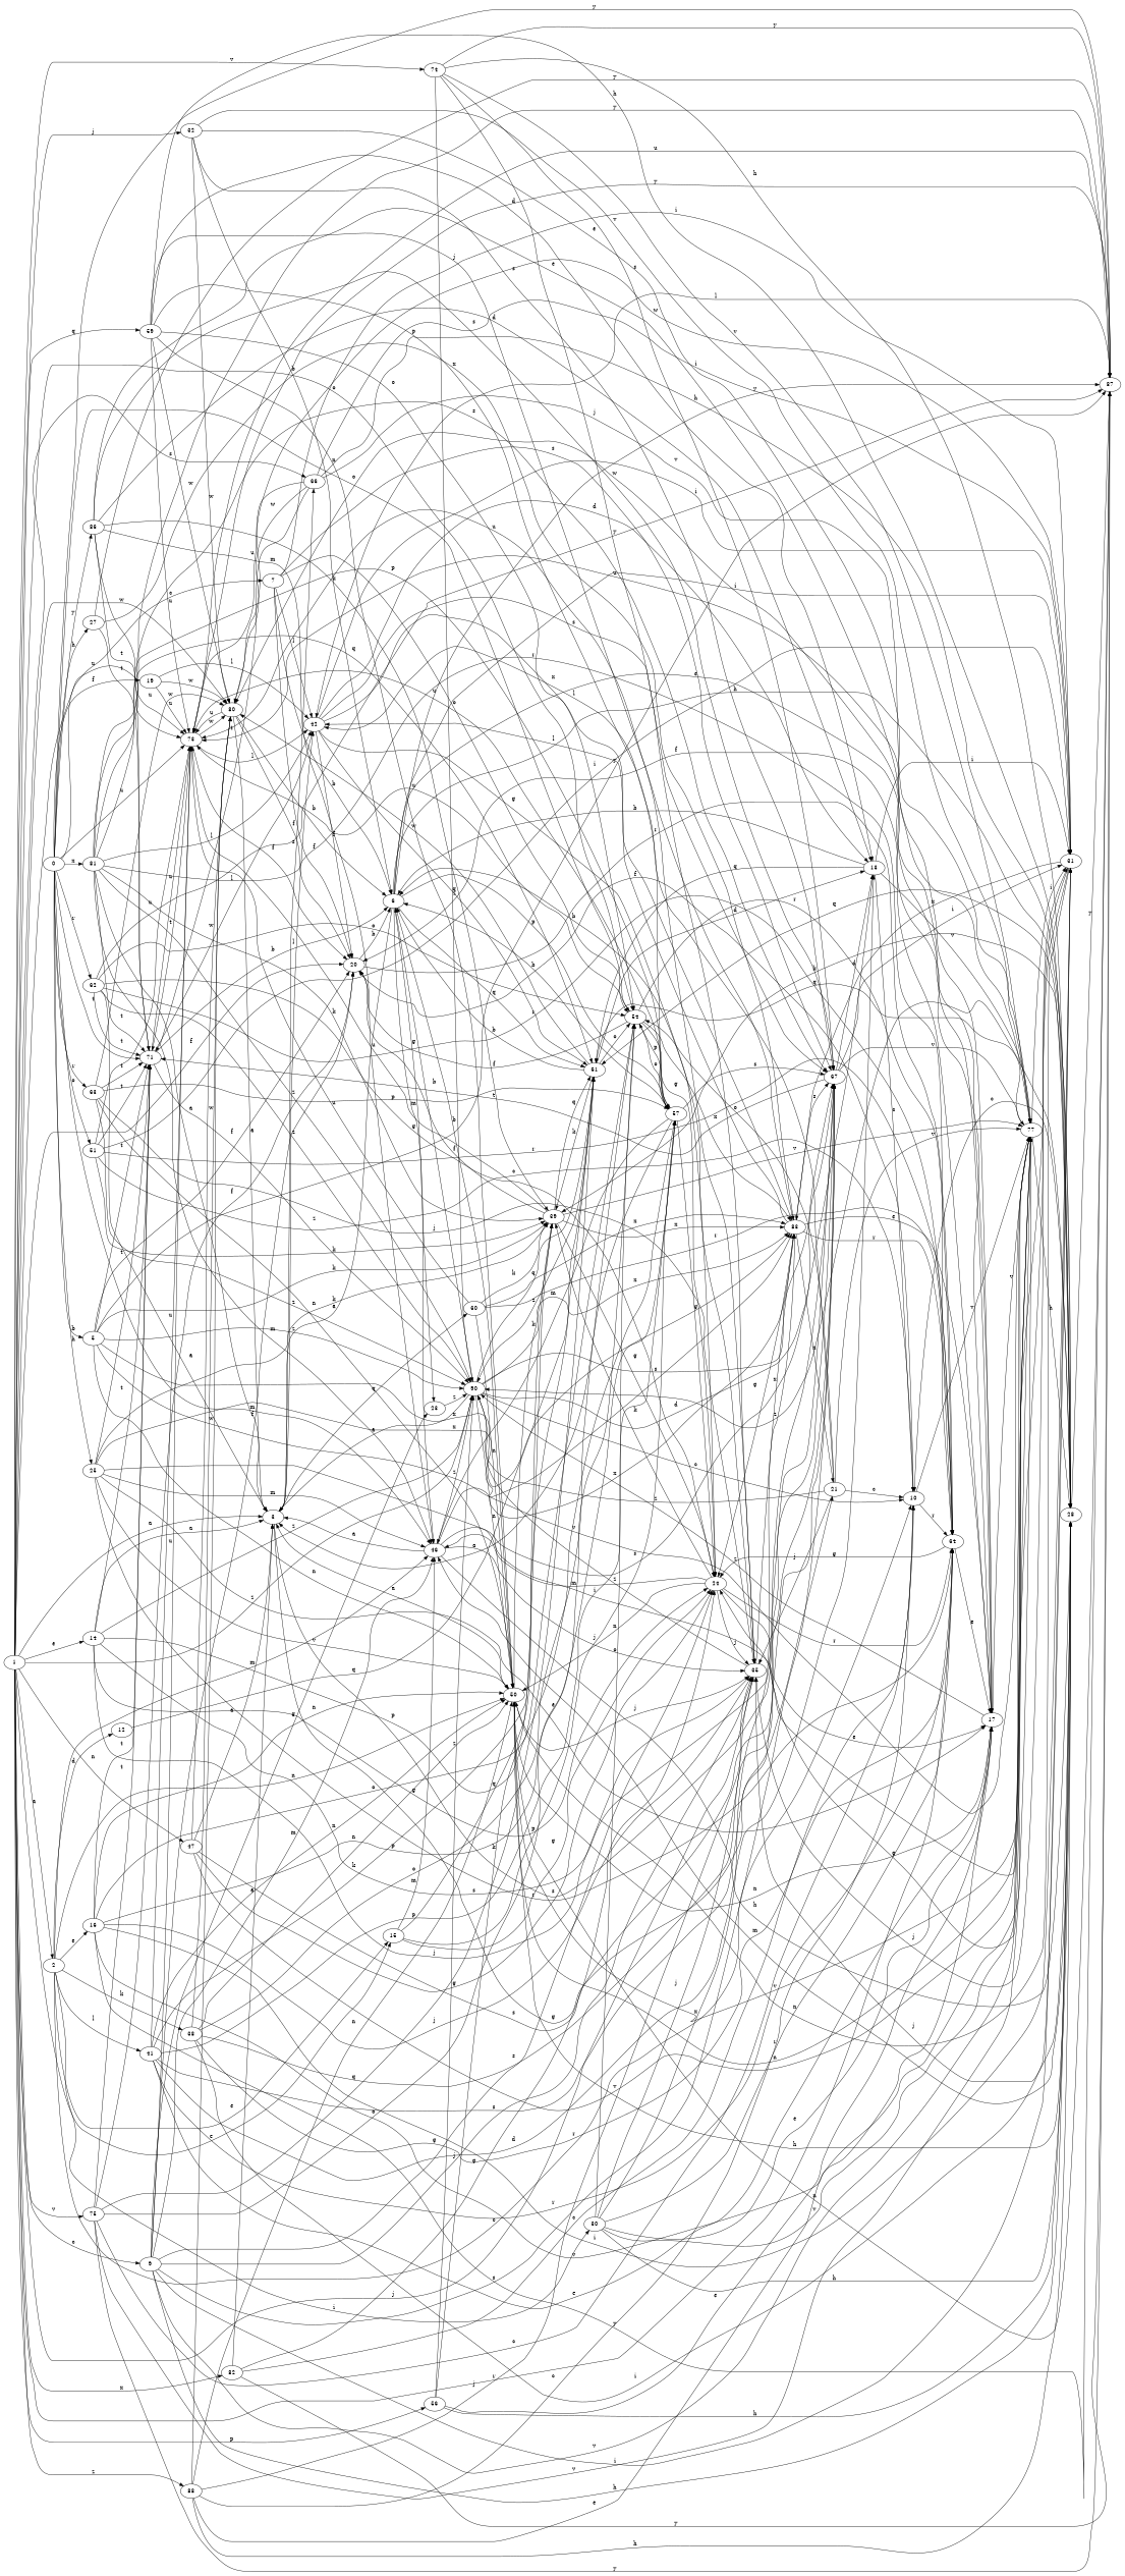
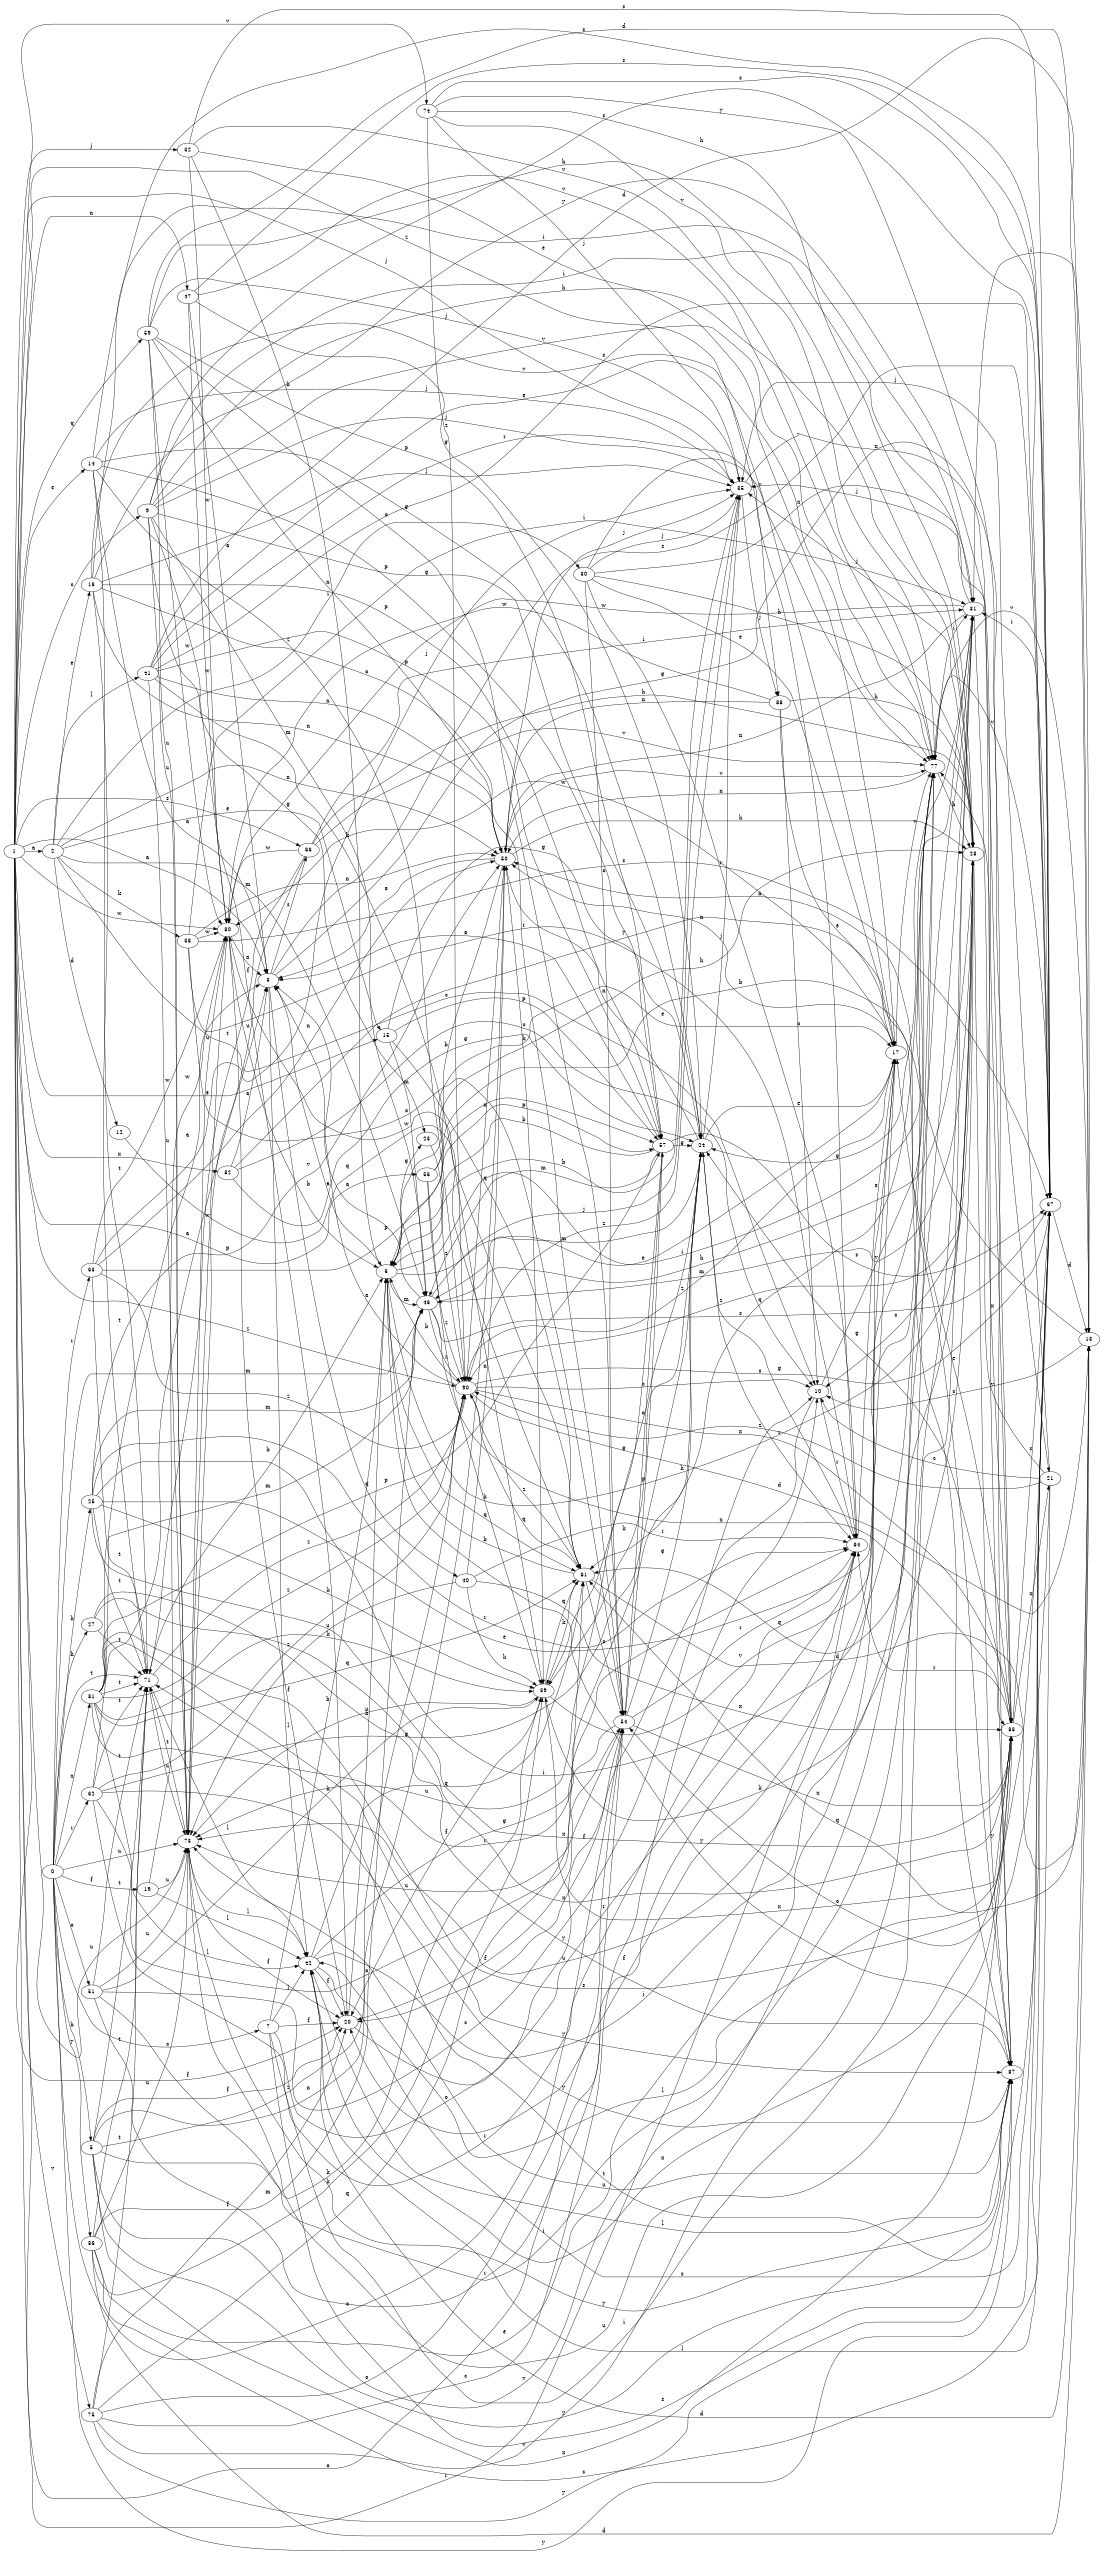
  strict digraph {
    rankdir=LR
    0
    5
    7
    19
    25
    27
    46
    51
    54
    62
    63
    71
    73
    81
    86
    87
    20
    90
    50
    39
    77
    83
    42
    67
    6
    31
    80
    64
    17
    3
    35
    28
    10
    57
    24
    61
    13
    1
    2
    9
    14
    15
    32
    47
    56
    59
    66
    74
    75
    82
    88
    12
    16
    30
    38
    41
    21
-   60
+   60 [label=40]
    23
    0 -> 5 [label=b]
    0 -> 7 [label=c]
    0 -> 19 [label=f]
    0 -> 25 [label=h]
    0 -> 27 [label=h]
    0 -> 46 [label=m]
    0 -> 51 [label=o]
    0 -> 54 [label=o]
    0 -> 62 [label=r]
    0 -> 63 [label=r]
    0 -> 71 [label=t]
    0 -> 73 [label=u]
    0 -> 81 [label=x]
    0 -> 86 [label=y]
    0 -> 87 [label=y]
    5 -> 71 [label=t]
    5 -> 87 [label=y]
    5 -> 20 [label=f]
    5 -> 90 [label=z]
    5 -> 50 [label=n]
    5 -> 39 [label=k]
    5 -> 77 [label=v]
    5 -> 83 [label=x]
    7 -> 54 [label=o]
    7 -> 20 [label=f]
    7 -> 42 [label=l]
    7 -> 67 [label=s]
    7 -> 6 [label=b]
    7 -> 31 [label=i]
    19 -> 73 [label=u]
    19 -> 42 [label=l]
    19 -> 80 [label=w]
    25 -> 46 [label=m]
    25 -> 71 [label=t]
    25 -> 50 [label=v]
    25 -> 39 [label=k]
    25 -> 83 [label=x]
    25 -> 31 [label=i]
    25 -> 64 [label=r]
    25 -> 17 [label=e]
    27 -> 71 [label=t]
    27 -> 87 [label=y]
    27 -> 83 [label=x]
    46 -> 90 [label=z]
    46 -> 83 [label=x]
    46 -> 67 [label=s]
    46 -> 3 [label=a]
    46 -> 35 [label=j]
    46 -> 28 [label=h]
    51 -> 71 [label=t]
    51 -> 73 [label=u]
    51 -> 39 [label=k]
    51 -> 31 [label=i]
    51 -> 64 [label=r]
    51 -> 10 [label=c]
    54 -> 73 [label=u]
    54 -> 20 [label=f]
    54 -> 83 [label=x]
    54 -> 64 [label=r]
    54 -> 57 [label=p]
    54 -> 24 [label=g]
    62 -> 54 [label=o]
    62 -> 71 [label=t]
    62 -> 87 [label=y]
    62 -> 90 [label=z]
    62 -> 64 [label=r]
    62 -> 3 [label=a]
    62 -> 24 [label=g]
    63 -> 71 [label=t]
    63 -> 90 [label=z]
    63 -> 50 [label=n]
    63 -> 80 [label=w]
    63 -> 35 [label=j]
    63 -> 57 [label=p]
    71 -> 73 [label=u]
    71 -> 90 [label=z]
    71 -> 42 [label=l]
    71 -> 6 [label=b]
    73 -> 71 [label=t]
    73 -> 87 [label=y]
    73 -> 20 [label=f]
    73 -> 42 [label=l]
    73 -> 80 [label=w]
    81 -> 46 [label=m]
    81 -> 71 [label=t]
    81 -> 87 [label=y]
    81 -> 90 [label=z]
    81 -> 39 [label=k]
    81 -> 42 [label=l]
    81 -> 67 [label=s]
    81 -> 64 [label=r]
    81 -> 3 [label=a]
    81 -> 57 [label=p]
    81 -> 61 [label=q]
    86 -> 46 [label=m]
    86 -> 71 [label=t]
    86 -> 73 [label=u]
    86 -> 39 [label=k]
    86 -> 67 [label=s]
    86 -> 17 [label=e]
    86 -> 13 [label=d]
    87 -> 73 [label=u]
    87 -> 50 [label=n]
    87 -> 42 [label=l]
    20 -> 6 [label=b]
    20 -> 64 [label=r]
    90 -> 50 [label=n]
    90 -> 83 [label=x]
    90 -> 67 [label=s]
    90 -> 6 [label=b]
    90 -> 3 [label=a]
    90 -> 10 [label=c]
    90 -> 61 [label=q]
    90 -> 13 [label=d]
    50 -> 39 [label=k]
    50 -> 77 [label=v]
    50 -> 6 [label=b]
    50 -> 3 [label=a]
    50 -> 35 [label=j]
    50 -> 28 [label=h]
    39 -> 73 [label=u]
    39 -> 20 [label=f]
    39 -> 77 [label=v]
    39 -> 83 [label=x]
    39 -> 24 [label=g]
    39 -> 61 [label=q]
    77 -> 73 [label=u]
    77 -> 50 [label=n]
    77 -> 31 [label=i]
    77 -> 28 [label=h]
    77 -> 61 [label=q]
    83 -> 73 [label=u]
    83 -> 42 [label=l]
    83 -> 67 [label=s]
    83 -> 64 [label=r]
    83 -> 17 [label=e]
    83 -> 24 [label=g]
    83 -> 21 [label=x]
    42 -> 20 [label=f]
    42 -> 83 [label=x]
    42 -> 67 [label=s]
    42 -> 31 [label=i]
    42 -> 24 [label=g]
    42 -> 61 [label=q]
    42 -> 13 [label=d]
    67 -> 71 [label=t]
    67 -> 77 [label=v]
    67 -> 31 [label=i]
    67 -> 13 [label=d]
    6 -> 46 [label=m]
    6 -> 87 [label=y]
    6 -> 31 [label=i]
    6 -> 17 [label=e]
    6 -> 3 [label=a]
    6 -> 28 [label=h]
    6 -> 57 [label=p]
    6 -> 61 [label=q]
    6 -> 23 [label=g]
    31 -> 50 [label=n]
    31 -> 83 [label=x]
    31 -> 80 [label=w]
    31 -> 35 [label=j]
    31 -> 24 [label=g]
    80 -> 73 [label=u]
    80 -> 20 [label=f]
    80 -> 6 [label=b]
    80 -> 3 [label=a]
    64 -> 17 [label=e]
    64 -> 24 [label=g]
    17 -> 20 [label=f]
    17 -> 90 [label=z]
    17 -> 50 [label=n]
    17 -> 77 [label=v]
    17 -> 80 [label=w]
    3 -> 42 [label=l]
    3 -> 67 [label=s]
    3 -> 66 [label=s]
    3 -> 21 [label=g]
    3 -> 60 [label=q]
    35 -> 90 [label=z]
    35 -> 83 [label=x]
    35 -> 6 [label=b]
    28 -> 46 [label=m]
    28 -> 87 [label=y]
    28 -> 90 [label=z]
    28 -> 39 [label=k]
    28 -> 35 [label=j]
    28 -> 10 [label=c]
    28 -> 61 [label=q]
    10 -> 20 [label=f]
    10 -> 77 [label=v]
    10 -> 64 [label=r]
    57 -> 46 [label=m]
    57 -> 54 [label=o]
    57 -> 73 [label=u]
    57 -> 67 [label=s]
    57 -> 6 [label=b]
    57 -> 3 [label=a]
    57 -> 24 [label=g]
    24 -> 46 [label=m]
    24 -> 50 [label=n]
    24 -> 39 [label=k]
    24 -> 64 [label=r]
    24 -> 17 [label=e]
    24 -> 35 [label=j]
    61 -> 54 [label=o]
    61 -> 90 [label=z]
    61 -> 39 [label=k]
    61 -> 6 [label=b]
    61 -> 80 [label=w]
    61 -> 13 [label=d]
    13 -> 77 [label=v]
    13 -> 6 [label=b]
    13 -> 31 [label=i]
    13 -> 10 [label=c]
    13 -> 61 [label=q]
    1 -> 54 [label=o]
    1 -> 73 [label=u]
    1 -> 20 [label=f]
    1 -> 90 [label=z]
    1 -> 80 [label=w]
    1 -> 64 [label=r]
    1 -> 3 [label=a]
    1 -> 35 [label=j]
    1 -> 2 [label=a]
    1 -> 9 [label=c]
    1 -> 14 [label=e]
    1 -> 15 [label=e]
    1 -> 32 [label=j]
    1 -> 47 [label=n]
    1 -> 56 [label=p]
    1 -> 59 [label=q]
    1 -> 66 [label=s]
    1 -> 74 [label=v]
    1 -> 75 [label=v]
    1 -> 82 [label=x]
    1 -> 88 [label=z]
    2 -> 46 [label=m]
    2 -> 50 [label=n]
    2 -> 10 [label=c]
    2 -> 15 [label=e]
    2 -> 12 [label=d]
    2 -> 16 [label=e]
    2 -> 30 [label=i]
    2 -> 38 [label=k]
    2 -> 41 [label=l]
    9 -> 46 [label=m]
    9 -> 73 [label=u]
    9 -> 20 [label=f]
    9 -> 77 [label=v]
    9 -> 67 [label=s]
    9 -> 31 [label=i]
    9 -> 35 [label=j]
    9 -> 28 [label=h]
    9 -> 24 [label=g]
    9 -> 23 [label=g]
    14 -> 71 [label=t]
    14 -> 90 [label=z]
    14 -> 67 [label=s]
    14 -> 3 [label=a]
    14 -> 35 [label=j]
    14 -> 57 [label=p]
    14 -> 24 [label=g]
    15 -> 46 [label=m]
    15 -> 57 [label=p]
    15 -> 24 [label=g]
    15 -> 61 [label=q]
    32 -> 77 [label=v]
    32 -> 67 [label=s]
    32 -> 6 [label=b]
    32 -> 80 [label=w]
    32 -> 17 [label=e]
    47 -> 77 [label=v]
    47 -> 67 [label=s]
    47 -> 80 [label=w]
    47 -> 3 [label=a]
    47 -> 24 [label=g]
    56 -> 90 [label=z]
    56 -> 39 [label=k]
    56 -> 17 [label=e]
    56 -> 28 [label=h]
    59 -> 54 [label=o]
    59 -> 73 [label=u]
    59 -> 50 [label=n]
    59 -> 80 [label=w]
    59 -> 35 [label=j]
    59 -> 28 [label=h]
    59 -> 57 [label=p]
    59 -> 13 [label=d]
    66 -> 71 [label=t]
    66 -> 73 [label=u]
    66 -> 77 [label=v]
    66 -> 31 [label=i]
    66 -> 80 [label=w]
    66 -> 28 [label=h]
    74 -> 87 [label=y]
    74 -> 90 [label=z]
    74 -> 77 [label=v]
    74 -> 67 [label=s]
    74 -> 35 [label=j]
    74 -> 28 [label=h]
    75 -> 54 [label=o]
    75 -> 71 [label=t]
    75 -> 87 [label=y]
    75 -> 20 [label=f]
    75 -> 77 [label=v]
    75 -> 10 [label=c]
    75 -> 61 [label=q]
    82 -> 87 [label=y]
    82 -> 3 [label=a]
    82 -> 10 [label=c]
    82 -> 24 [label=g]
    88 -> 50 [label=n]
    88 -> 80 [label=w]
    88 -> 17 [label=e]
-   88 -> 35 [label=j]
+   35 -> 88 [label=j]
    88 -> 28 [label=h]
    88 -> 10 [label=c]
    12 -> 61 [label=q]
    16 -> 54 [label=o]
    16 -> 71 [label=t]
    16 -> 87 [label=y]
    16 -> 50 [label=n]
    16 -> 77 [label=v]
    16 -> 31 [label=i]
    16 -> 35 [label=j]
    16 -> 57 [label=p]
    30 -> 54 [label=o]
    30 -> 77 [label=v]
    30 -> 83 [label=x]
    30 -> 64 [label=r]
    30 -> 17 [label=e]
    30 -> 35 [label=j]
    30 -> 28 [label=h]
    38 -> 54 [label=o]
    38 -> 50 [label=n]
    38 -> 67 [label=s]
    38 -> 31 [label=i]
    38 -> 80 [label=w]
    38 -> 64 [label=r]
    41 -> 73 [label=u]
    41 -> 50 [label=n]
    41 -> 39 [label=k]
    41 -> 67 [label=s]
    41 -> 64 [label=r]
    41 -> 17 [label=e]
    41 -> 57 [label=p]
    41 -> 13 [label=d]
    21 -> 54 [label=o]
    21 -> 90 [label=z]
    21 -> 77 [label=v]
    21 -> 42 [label=l]
    21 -> 35 [label=j]
    21 -> 10 [label=c]
    60 -> 73 [label=u]
    60 -> 50 [label=n]
    60 -> 39 [label=k]
    60 -> 83 [label=x]
    60 -> 64 [label=r]
    23 -> 90 [label=z]
  }
